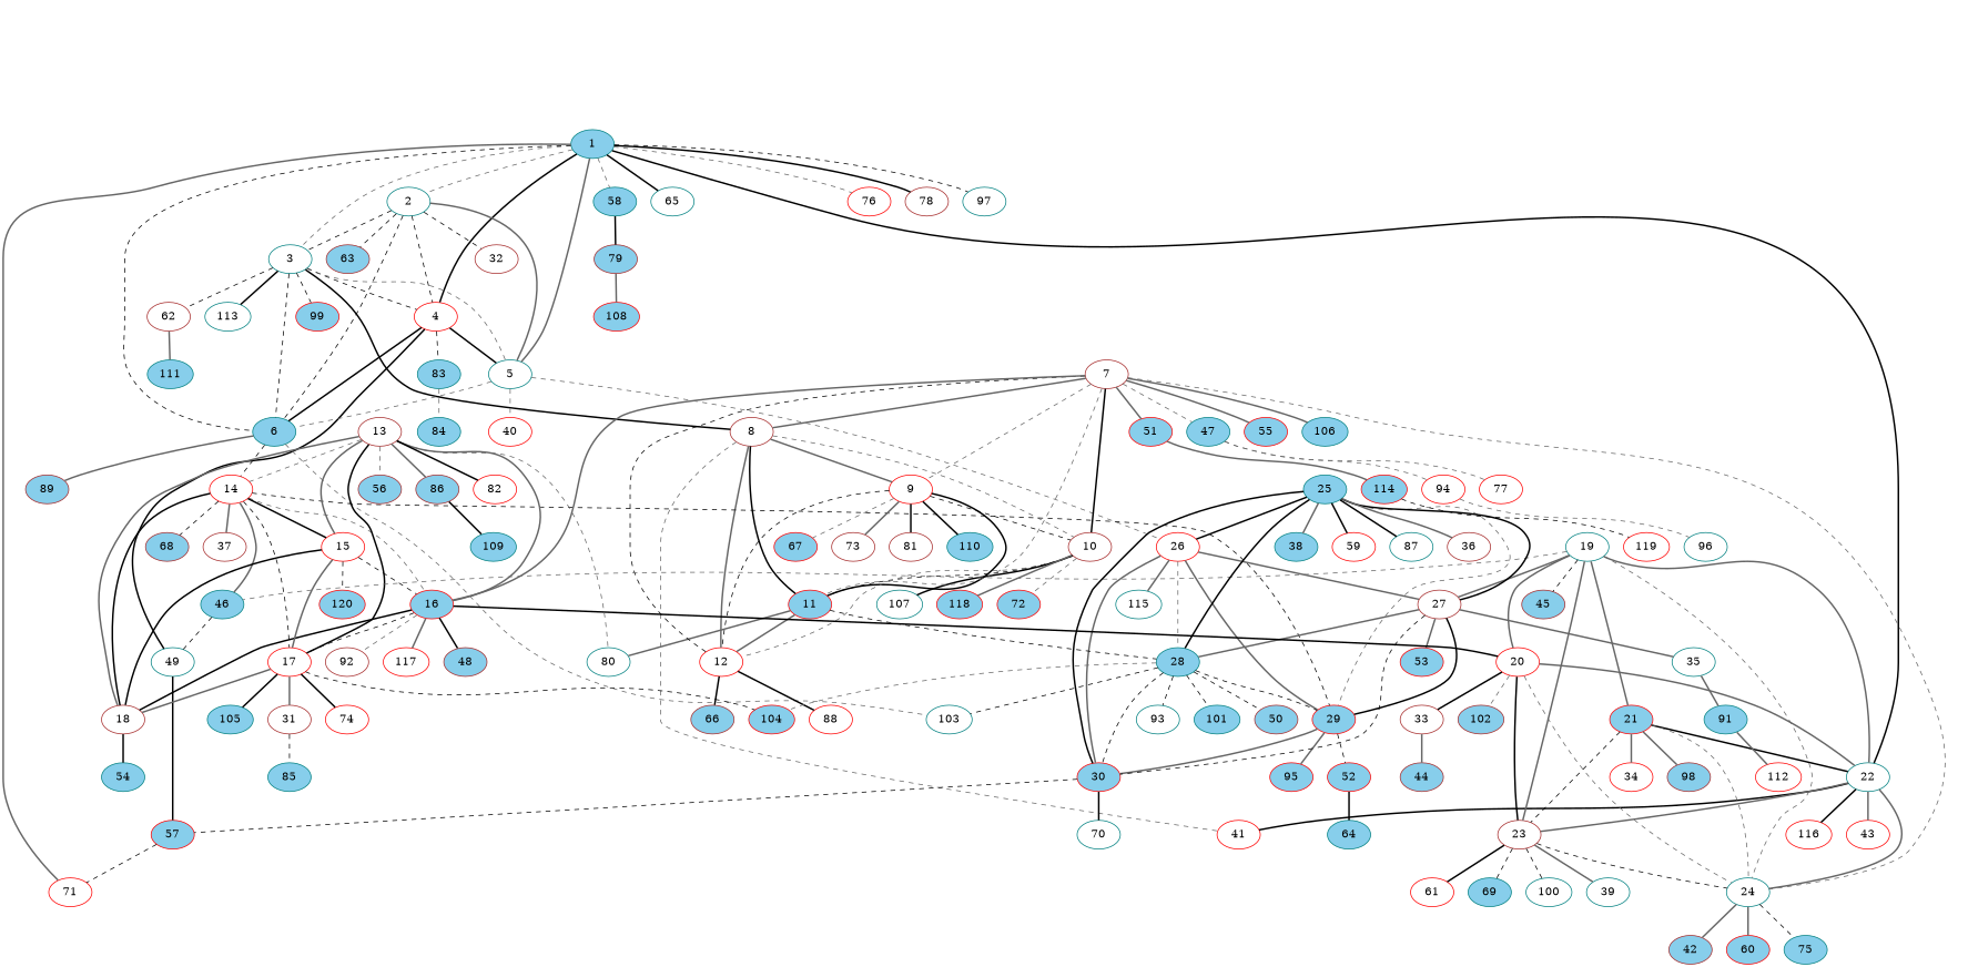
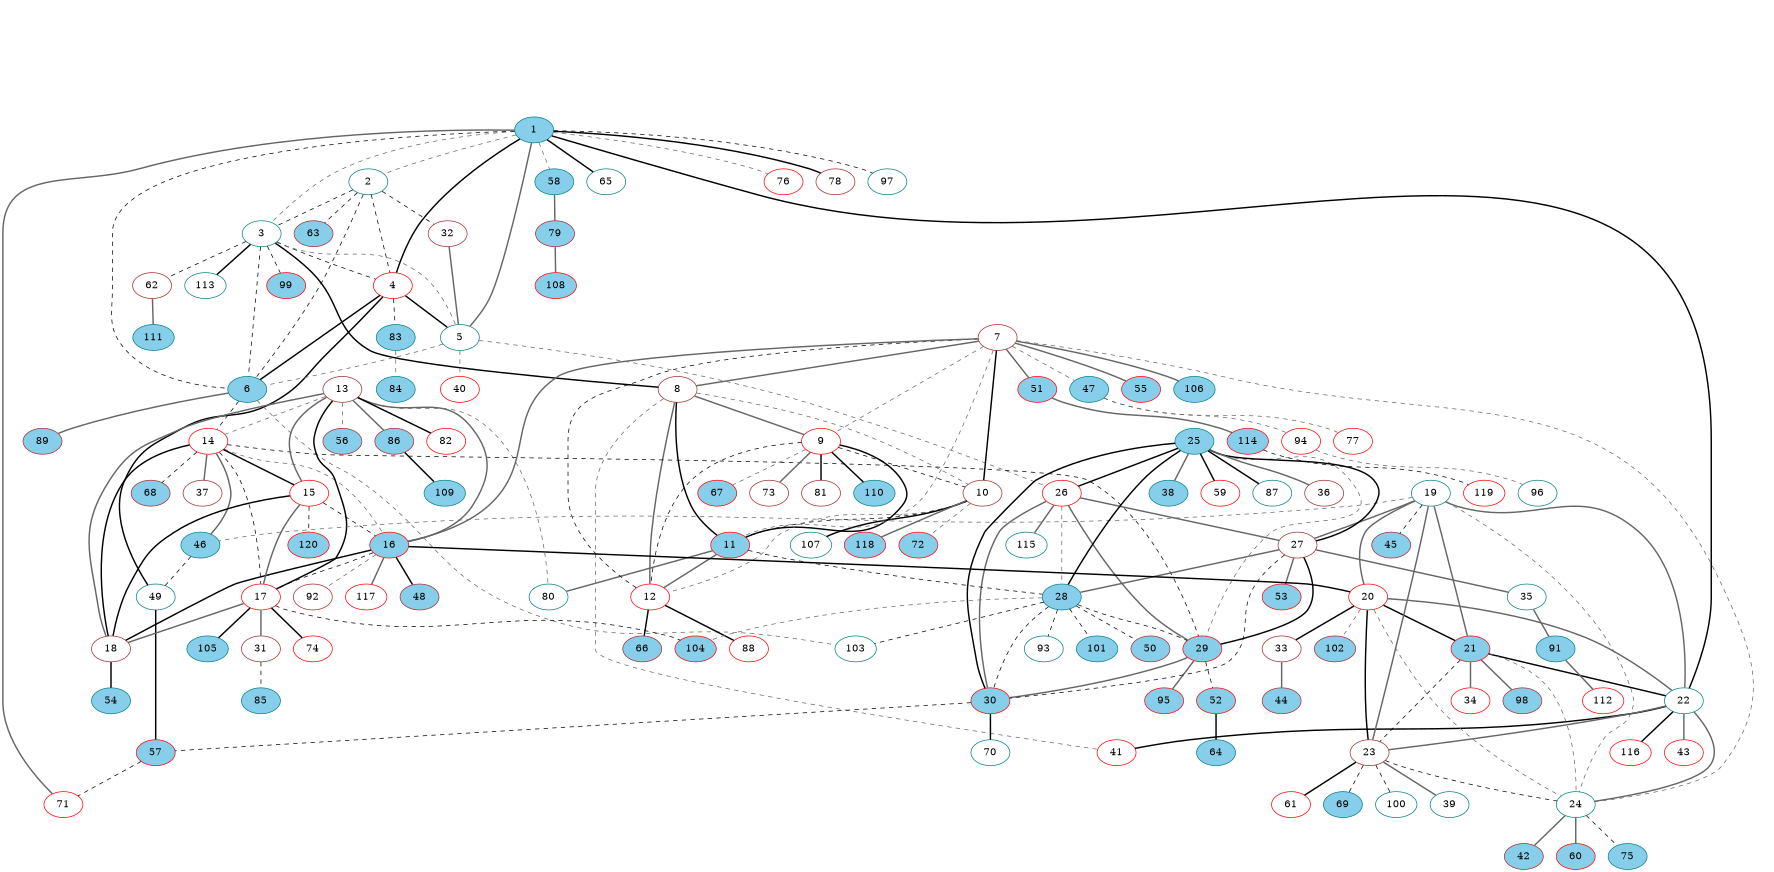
  graph {
    node [color=red fillcolor=white style=filled]
    edge [color=gray40 style=bold]
    1 [color=teal fillcolor=skyblue]
    2 [color=teal]
    3 [color=teal]
    4
    5 [color=teal]
    6 [color=teal fillcolor=skyblue]
    22 [color=teal]
    58 [color=teal fillcolor=skyblue]
    65 [color=teal]
    71
    76
    78 [color=brown]
    97 [color=teal]
    32 [color=brown]
    63 [color=brown fillcolor=skyblue]
    8 [color=brown]
    62 [color=brown]
    99 [fillcolor=skyblue]
    113 [color=teal]
    49 [color=teal]
    83 [color=teal fillcolor=skyblue]
    26
    40
    14
    89 [color=brown fillcolor=skyblue]
    103 [color=teal]
    24 [color=teal]
    41
    23 [color=brown]
    43
    116
    79 [color=brown fillcolor=skyblue]
    9
    10 [color=brown]
    11 [fillcolor=skyblue]
    12
    111 [color=teal fillcolor=skyblue]
    57 [fillcolor=skyblue]
    84 [color=teal fillcolor=skyblue]
    28 [color=teal fillcolor=skyblue]
    29 [fillcolor=skyblue]
    27 [color=brown]
    30 [fillcolor=skyblue]
    115 [color=teal]
    16 [fillcolor=skyblue]
    15
    17
    18 [color=brown]
    37 [color=brown]
    46 [color=teal fillcolor=skyblue]
    68 [color=brown fillcolor=skyblue]
    7 [color=brown]
    47 [color=teal fillcolor=skyblue]
    51 [fillcolor=skyblue]
    55 [fillcolor=skyblue]
    106 [color=teal fillcolor=skyblue]
    67 [fillcolor=skyblue]
    73 [color=brown]
    81 [color=brown]
    110 [color=teal fillcolor=skyblue]
    72 [fillcolor=skyblue]
    107 [color=teal]
    118 [fillcolor=skyblue]
    80 [color=teal]
    66 [color=brown fillcolor=skyblue]
    88
    20
    48 [color=brown fillcolor=skyblue]
    92 [color=brown]
    117
    42 [color=brown fillcolor=skyblue]
    60 [fillcolor=skyblue]
    75 [color=teal fillcolor=skyblue]
    77
    94
    114 [fillcolor=skyblue]
    104 [fillcolor=skyblue]
    50 [color=brown fillcolor=skyblue]
    93 [color=teal]
    101 [color=teal fillcolor=skyblue]
    13 [color=brown]
    56 [color=brown fillcolor=skyblue]
    82
    86 [color=brown fillcolor=skyblue]
    120 [fillcolor=skyblue]
    31 [color=brown]
    74
    105 [color=teal fillcolor=skyblue]
    54 [color=teal fillcolor=skyblue]
    109 [color=teal fillcolor=skyblue]
    52 [fillcolor=skyblue]
    95 [fillcolor=skyblue]
    21 [fillcolor=skyblue]
    33 [color=brown]
    102 [color=brown fillcolor=skyblue]
    85 [color=teal fillcolor=skyblue]
    19 [color=teal]
    45 [color=brown fillcolor=skyblue]
    34
    98 [color=brown fillcolor=skyblue]
    39 [color=teal]
    61
    69 [color=teal fillcolor=skyblue]
    100 [color=teal]
    35 [color=teal]
    53 [fillcolor=skyblue]
    44 [color=brown fillcolor=skyblue]
    25 [color=teal fillcolor=skyblue]
    36 [color=brown]
    38 [color=teal fillcolor=skyblue]
    59
    87 [color=teal]
    70 [color=teal]
    91 [color=teal fillcolor=skyblue]
    64 [color=teal fillcolor=skyblue]
    112
    96 [color=teal]
    119
    108 [fillcolor=skyblue]
    1 -- 2 [style=dashed]
    1 -- 3 [style=dashed]
    1 -- 4 [color=black]
    1 -- 5
    1 -- 6 [color=black style=dashed]
    1 -- 22 [color=black]
    1 -- 58 [style=dashed]
    1 -- 65 [color=black]
    1 -- 71
    1 -- 76 [style=dashed]
    1 -- 78 [color=black]
    1 -- 97 [color=black style=dashed]
    2 -- 3 [color=black style=dashed]
    2 -- 4 [color=black style=dashed]
-   2 -- 5
+   32 -- 5
    2 -- 6 [color=black style=dashed]
    2 -- 32 [color=black style=dashed]
    2 -- 63 [color=black style=dashed]
    3 -- 4 [color=black style=dashed]
    3 -- 5 [style=dashed]
    3 -- 6 [color=black style=dashed]
    3 -- 8 [color=black]
    3 -- 62 [color=black style=dashed]
    3 -- 99 [color=black style=dashed]
    3 -- 113 [color=black]
    4 -- 5 [color=black]
    4 -- 6 [color=black]
    4 -- 49 [color=black]
    4 -- 83 [color=black style=dashed]
    5 -- 6 [style=dashed]
    5 -- 26 [style=dashed]
    5 -- 40 [style=dashed]
    6 -- 14 [color=black style=dashed]
    6 -- 89
    6 -- 103 [style=dashed]
    22 -- 24
    22 -- 41 [color=black]
    22 -- 23
    22 -- 43
    22 -- 116 [color=black]
-   58 -- 79 [color=black]
+   58 -- 79
    8 -- 41 [style=dashed]
    8 -- 9
    8 -- 10 [style=dashed]
    8 -- 11 [color=black]
    8 -- 12
    62 -- 111
    49 -- 57 [color=black]
    83 -- 84 [style=dashed]
    26 -- 28 [style=dashed]
    26 -- 29
    26 -- 27
    26 -- 30
    26 -- 115
    14 -- 29 [color=black style=dashed]
    14 -- 16 [style=dashed]
    14 -- 15 [color=black]
    14 -- 17 [color=black style=dashed]
    14 -- 18 [color=black]
    14 -- 37
    14 -- 46
    14 -- 68 [color=black style=dashed]
    24 -- 42
    24 -- 60
    24 -- 75 [color=black style=dashed]
    23 -- 24 [color=black style=dashed]
    23 -- 39
    23 -- 61 [color=black]
    23 -- 69 [color=black style=dashed]
    23 -- 100 [color=black style=dashed]
    79 -- 108
    9 -- 10 [color=black style=dashed]
    9 -- 11 [color=black]
    9 -- 12 [color=black style=dashed]
    9 -- 67 [style=dashed]
    9 -- 73
    9 -- 81 [color=black]
    9 -- 110 [color=black]
    10 -- 11 [color=black style=dashed]
    10 -- 12 [style=dashed]
    10 -- 72 [style=dashed]
    10 -- 107 [color=black]
    10 -- 118
    11 -- 12
    11 -- 28 [color=black style=dashed]
    11 -- 80
    12 -- 66 [color=black]
    12 -- 88 [color=black]
    57 -- 71 [color=black style=dashed]
    28 -- 103 [color=black style=dashed]
    28 -- 29 [color=black style=dashed]
    28 -- 30 [color=black style=dashed]
    28 -- 104 [style=dashed]
    28 -- 50 [color=black style=dashed]
    28 -- 93 [color=black style=dashed]
    28 -- 101 [color=black style=dashed]
    29 -- 30
    29 -- 52 [color=black style=dashed]
    29 -- 95
    27 -- 28
    27 -- 29 [color=black]
    27 -- 30 [color=black style=dashed]
    27 -- 35
    27 -- 53
    30 -- 57 [color=black style=dashed]
    30 -- 70 [color=black]
    16 -- 17 [color=black style=dashed]
    16 -- 18 [color=black]
    16 -- 20 [color=black]
    16 -- 48 [color=black]
    16 -- 92 [style=dashed]
    16 -- 117
    15 -- 16 [color=black style=dashed]
    15 -- 17
    15 -- 18 [color=black]
    15 -- 120 [color=black style=dashed]
    17 -- 18
    17 -- 104 [color=black style=dashed]
    17 -- 31
    17 -- 74 [color=black]
    17 -- 105 [color=black]
    18 -- 54 [color=black]
    46 -- 49 [color=black style=dashed]
    7 -- 8
    7 -- 24 [style=dashed]
    7 -- 9 [style=dashed]
    7 -- 10 [color=black]
    7 -- 11 [style=dashed]
    7 -- 12 [color=black style=dashed]
    7 -- 16
    7 -- 47 [style=dashed]
    7 -- 51
    7 -- 55
    7 -- 106
    47 -- 77 [style=dashed]
    47 -- 94 [style=dashed]
    51 -- 114
    20 -- 22
    20 -- 24 [style=dashed]
    20 -- 23 [color=black]
+   20 -- 21 [color=black]
    20 -- 33 [color=black]
    20 -- 102 [style=dashed]
    94 -- 96 [style=dashed]
    114 -- 119 [color=black style=dashed]
    13 -- 14 [style=dashed]
    13 -- 16
    13 -- 15
    13 -- 17 [color=black]
    13 -- 18
    13 -- 80 [style=dashed]
    13 -- 56 [style=dashed]
    13 -- 82 [color=black]
    13 -- 86
    86 -- 109 [color=black]
    31 -- 85 [color=black style=dashed]
    52 -- 64 [color=black]
    21 -- 22 [color=black]
    21 -- 24 [style=dashed]
    21 -- 23 [color=black style=dashed]
    21 -- 34
    21 -- 98
    33 -- 44
    19 -- 22
    19 -- 24 [style=dashed]
    19 -- 23
    19 -- 27
    19 -- 46 [style=dashed]
    19 -- 20
    19 -- 21
    19 -- 45 [color=black style=dashed]
    35 -- 91
    25 -- 26 [color=black]
    25 -- 28 [color=black]
    25 -- 29 [style=dashed]
    25 -- 27 [color=black]
    25 -- 30 [color=black]
    25 -- 36
    25 -- 38
    25 -- 59 [color=black]
    25 -- 87 [color=black]
    91 -- 112
  }
